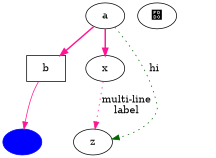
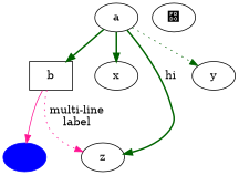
  digraph {
    edge [color=deeppink style=bold]
    b [shape=box]
    x
    n3 [color=blue fontcolor=red fontname="Palatino-Italic" fontsize=170141183460469231731687303715884105727 label="hello\nworld" style=filled]
    z
    a
+   y
    "﷐"
    subgraph sub_1 {
      rank=same
      b
      x
    }
    b -> n3 [style=solid]
-   x -> z [label="multi-line\nlabel" style=dotted]
-   a -> b
-   a -> x
-   a -> z [color=darkgreen label=hi style=dotted weight=340282366920938463463374607431768211455]
+   b -> z [label="multi-line\nlabel" style=dotted]
+   a -> b [color=darkgreen]
+   a -> x [color=darkgreen]
+   a -> z [color=darkgreen label=hi weight=340282366920938463463374607431768211455]
+   a -> y [color=darkgreen style=dotted]
  }
